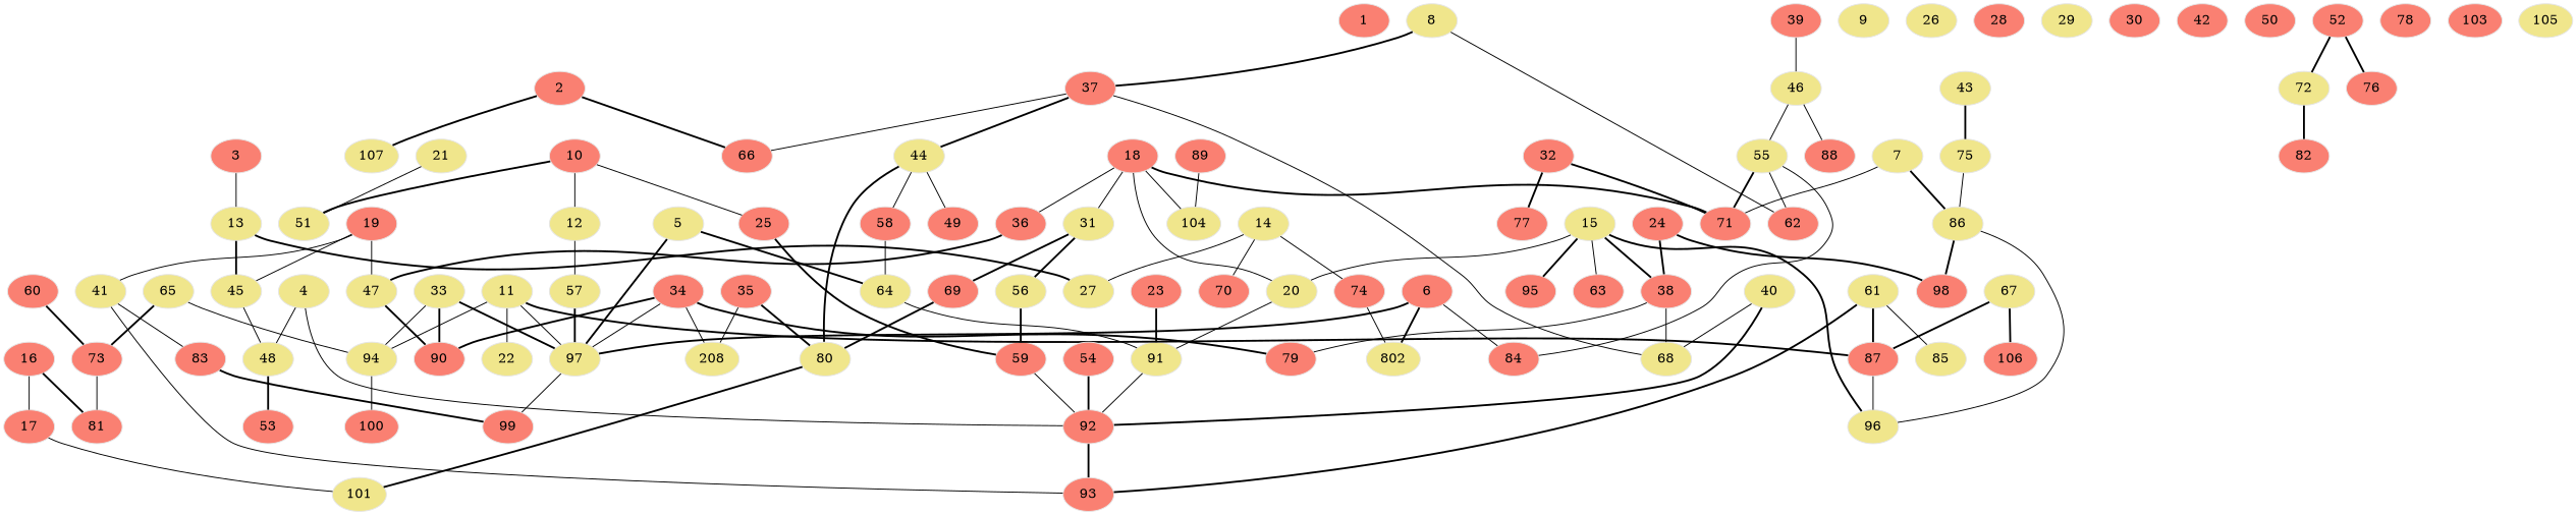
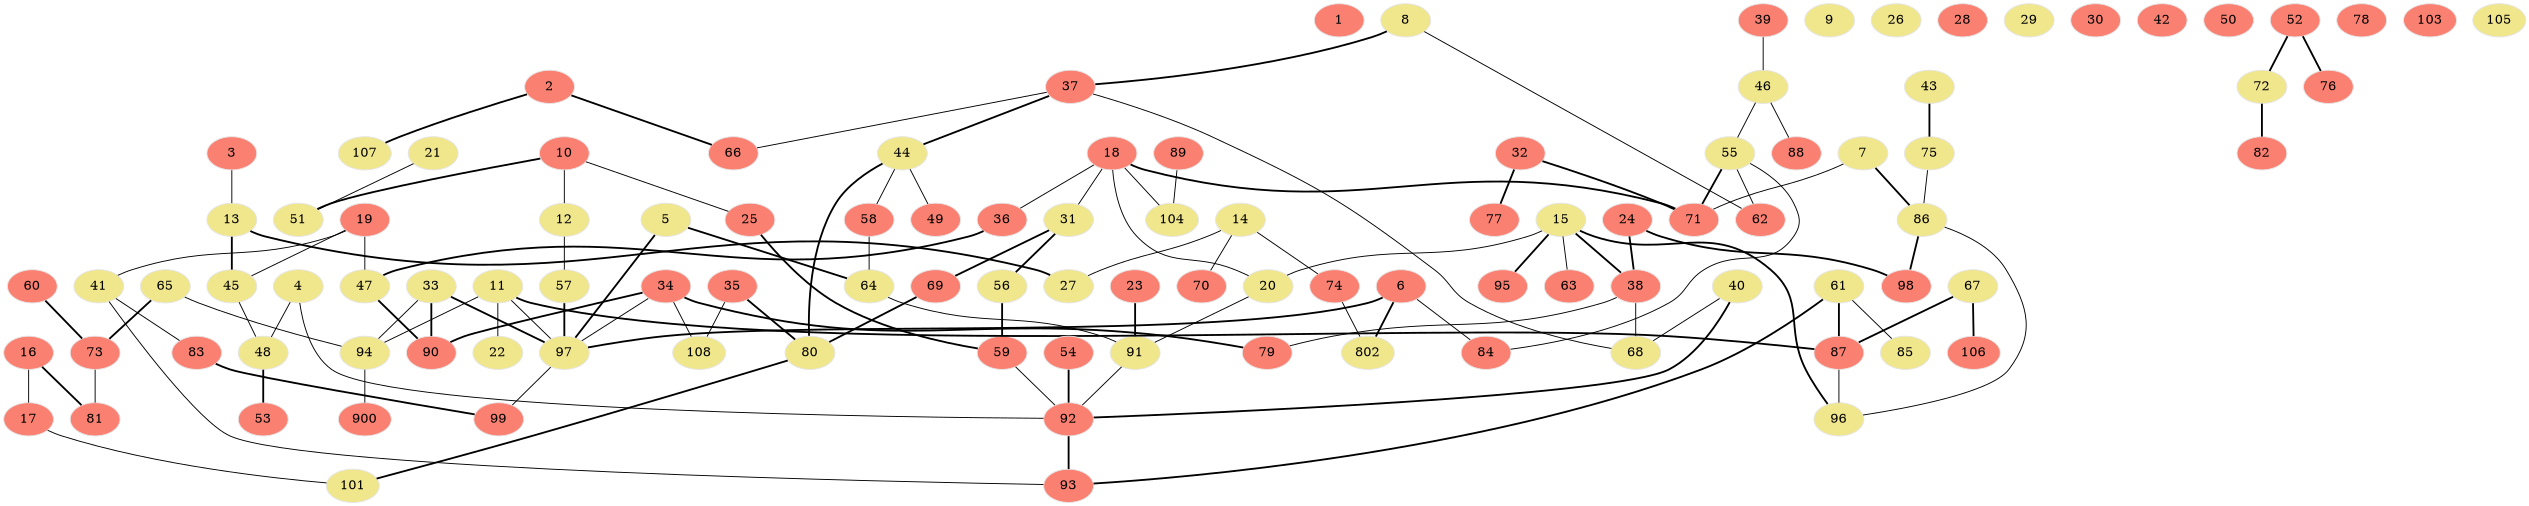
  graph {
    node [color=gray90 fillcolor=salmon style=filled]
    edge [style=solid]
    1
    2
    66
    107 [fillcolor=khaki]
    13 [fillcolor=khaki]
    3
    27 [fillcolor=khaki]
    45 [fillcolor=khaki]
    4 [fillcolor=khaki]
    48 [fillcolor=khaki]
    92
    53
    93
    5 [fillcolor=khaki]
    64 [fillcolor=khaki]
    97 [fillcolor=khaki]
    91 [fillcolor=khaki]
    99
    6
    84
    n21 [fillcolor=khaki label=802]
    7 [fillcolor=khaki]
    71
    86 [fillcolor=khaki]
    96 [fillcolor=khaki]
    98
    8 [fillcolor=khaki]
    37
    62
    44 [fillcolor=khaki]
    68 [fillcolor=khaki]
    9 [fillcolor=khaki]
    12 [fillcolor=khaki]
    10
    25
    51 [fillcolor=khaki]
    57 [fillcolor=khaki]
    59
    11 [fillcolor=khaki]
    22 [fillcolor=khaki]
    87
    94 [fillcolor=khaki]
-   100
+   100 [label=900]
    14 [fillcolor=khaki]
    70
    74
    15 [fillcolor=khaki]
    20 [fillcolor=khaki]
    38
    63
    95
    79
    16
    17
    81
    101 [fillcolor=khaki]
    18
    31 [fillcolor=khaki]
    36
    104 [fillcolor=khaki]
    56 [fillcolor=khaki]
    69
    47 [fillcolor=khaki]
    19
    41 [fillcolor=khaki]
    83
    90
    21 [fillcolor=khaki]
    23
    24
    26 [fillcolor=khaki]
    28
    29 [fillcolor=khaki]
    30
    80 [fillcolor=khaki]
-   108 [fillcolor=khaki label=208]
+   108 [fillcolor=khaki]
    32
    77
    33 [fillcolor=khaki]
    34
    35
    49
    58
    46 [fillcolor=khaki]
    39
    55 [fillcolor=khaki]
    88
    40 [fillcolor=khaki]
    42
    43 [fillcolor=khaki]
    75 [fillcolor=khaki]
    50
    72 [fillcolor=khaki]
    52
    76
    82
    54
    60
    73
    61 [fillcolor=khaki]
    85 [fillcolor=khaki]
    65 [fillcolor=khaki]
    67 [fillcolor=khaki]
    106
    78
    89
    103
    105 [fillcolor=khaki]
    2 -- 66 [style=bold]
    2 -- 107 [style=bold]
    13 -- 27 [style=bold]
    13 -- 45 [style=bold]
    3 -- 13
    45 -- 48
    4 -- 48
    4 -- 92
    48 -- 53 [style=bold]
    92 -- 93 [style=bold]
    5 -- 64 [style=bold]
    5 -- 97 [style=bold]
    64 -- 91
    97 -- 99
    91 -- 92
    6 -- 97 [style=bold]
    6 -- 84
    6 -- n21 [style=bold]
    7 -- 71
    7 -- 86 [style=bold]
    86 -- 96
    86 -- 98 [style=bold]
    8 -- 37 [style=bold]
    8 -- 62
    37 -- 66
    37 -- 44 [style=bold]
    37 -- 68
    44 -- 80 [style=bold]
    44 -- 49
    44 -- 58
    12 -- 57
    10 -- 12
    10 -- 25
    10 -- 51 [style=bold]
    25 -- 59 [style=bold]
    57 -- 97 [style=bold]
    59 -- 92
    11 -- 97
    11 -- 22
    11 -- 87 [style=bold]
    11 -- 94
    87 -- 96
    94 -- 100
    14 -- 27
    14 -- 70
    14 -- 74
    74 -- n21
    15 -- 96 [style=bold]
    15 -- 20
    15 -- 38 [style=bold]
    15 -- 63
    15 -- 95 [style=bold]
    20 -- 91
    38 -- 68
    38 -- 79
    16 -- 17
    16 -- 81 [style=bold]
    17 -- 101
    18 -- 71 [style=bold]
    18 -- 20
    18 -- 31
    18 -- 36
    18 -- 104
    31 -- 56 [style=bold]
    31 -- 69 [style=bold]
    36 -- 47 [style=bold]
    56 -- 59 [style=bold]
    69 -- 80 [style=bold]
    47 -- 90 [style=bold]
    19 -- 45
    19 -- 47
    19 -- 41
    41 -- 93
    41 -- 83
    83 -- 99 [style=bold]
    21 -- 51
    23 -- 91 [style=bold]
    24 -- 98 [style=bold]
    24 -- 38 [style=bold]
    80 -- 101 [style=bold]
    32 -- 71 [style=bold]
    32 -- 77 [style=bold]
    33 -- 97 [style=bold]
    33 -- 94
    33 -- 90 [style=bold]
    34 -- 97
    34 -- 79 [style=bold]
    34 -- 90 [style=bold]
    34 -- 108
    35 -- 80 [style=bold]
    35 -- 108
    58 -- 64
    46 -- 55
    46 -- 88
    39 -- 46
    55 -- 84
    55 -- 71 [style=bold]
    55 -- 62
    40 -- 92 [style=bold]
    40 -- 68
    43 -- 75 [style=bold]
    75 -- 86
    72 -- 82 [style=bold]
    52 -- 72 [style=bold]
    52 -- 76 [style=bold]
    54 -- 92 [style=bold]
    60 -- 73 [style=bold]
    73 -- 81
    61 -- 93 [style=bold]
    61 -- 87 [style=bold]
    61 -- 85
    65 -- 94
    65 -- 73 [style=bold]
    67 -- 87 [style=bold]
    67 -- 106 [style=bold]
    89 -- 104
  }
